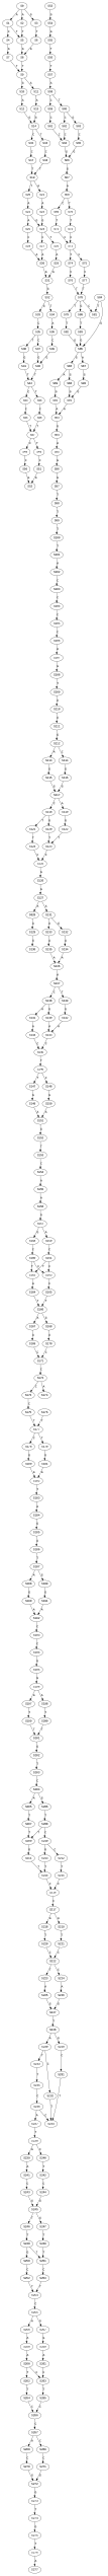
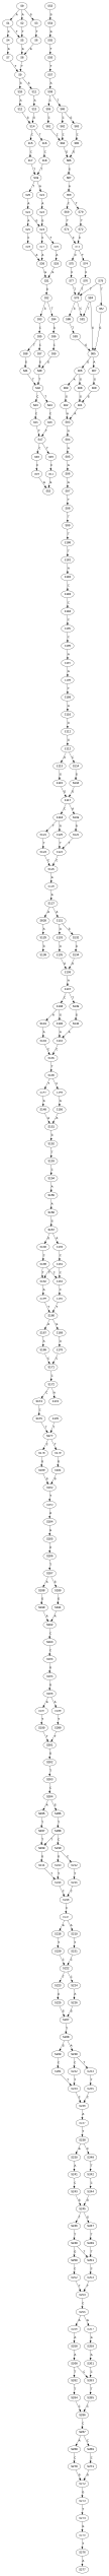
  strict digraph {
    fontname="Liberation Mono"
    node [fontname="Liberation Mono"]
    edge [fontname="Liberation Mono"]
    S0
    S1
    S2
    S3
    S4
    S5
    S6
    S7
    S8
    S9
    S10
    S11
    S12
    S13
    S14
    S15
    S16
    S17
    S18
    S19
    S20
    S21
    S22
    S23
    S24
    S25
    S26
    S27
    S28
    S29
    S30
    S31
    S32
    S33
    S34
    S35
    S36
    S37
    S38
    S39
    S40
    S41
    S42
    S43
    S44
    S45
    S46
    S47
    S48
    S49
    S50
    S51
    S52
    S53
    S54
    S55
    S56
    S57
    S58
    S59
    S60
    S61
    S62
    S63
    S64
    S65
    S66
    S67
    S68
    S69
    S70
    S71
    S72
    S73
    S74
    S75
    S76
    S77
    S78
    S79
    S80
    S81
    S82
    S83
    S85
    S84
    S86
    S87
    S88
    S89
    S90
    S91
    S92
    S93
    S94
    S95
    S96
    S97
    S98
    S99
    S100
    S101
    S102
    S103
    S104
    S105
    S106
    S107
    S108
    S109
    S110
    S111
    S112
    S113
    S114
    S115
    S116
    S117
    S118
    S119
    S120
    S121
    S122
    S123
    S124
    S125
    S126
    S127
    n129 [label=S828]
    S131
    S129
    S130
    S132
    S133
    S134
    S135
    S136
    S137
    S138
    S139
    S140
    S141
    S142
    S143
    S144
    S145
    S146
    S147
    S148
    S149
    S150
    S151
    S152
    S153
    S154
    S155
    S156
    S157
    S158
    S159
    S160
    S161
    S162
    S163
    S164
    S165
    S166
    S167
    S168
    S169
    S170
    S171
    S172
    S173
    S174
    S175
    S177
    S176
    S178
    S179
    S180
    S181
    S182
    S183
    S184
    S185
    S186
    S187
    S188
    S189
    S190
    S191
    S192
    S193
    S194
    S195
    S196
    S197
    S198
    S199
    S200
    S201
    S202
    S203
    S204
    S205
    S206
    S207
    S208
    S209
    S210
    S211
    S212
    S213
    S214
    S215
    S216
    S217
    S218
    S219
    S220
    S221
    S222
    S223
    S224
    S225
    S226
    S227
    S228
    S229
    S230
    n232 [label=S281]
    S232
    S233
    S234
    S235
    S236
    S237
    S238
    S239
    S240
    S241
    S242
    S243
    S244
    S245
    S246
    S247
    S248
    S249
    S250
    S251
    S252
    S253
    S254
    S255
    S256
    S257
    S258
    S259
    S260
    S261
    S262
    S263
    S264
    S265
    S266
    S267
    S268
    S269
    S270
    S271
    S272
    S273
    S274
    S275
    S276
    S277
    S0 -> S1 [label=A]
    S0 -> S2 [label=A]
    S0 -> S3 [label=G]
    S1 -> S4 [label=C]
    S1 -> S5 [label=T]
    S2 -> S5 [label=T]
    S3 -> S6 [label=T]
    S4 -> S7 [label=G]
    S5 -> S8 [label=G]
    S6 -> S8 [label=G]
    S7 -> S9 [label=T]
    S8 -> S9 [label=T]
    S9 -> S10 [label=G]
    S9 -> S11 [label=A]
    S10 -> S12 [label=A]
    S11 -> S13 [label=A]
    S12 -> S14 [label=G]
    S13 -> S14 [label=G]
    S14 -> S15 [label=C]
    S14 -> S16 [label=T]
    S15 -> S17 [label=C]
    S16 -> S18 [label=C]
    S17 -> S19 [label=T]
    S18 -> S19 [label=T]
    S19 -> S20 [label=T]
    S19 -> S21 [label=A]
    S20 -> S22 [label=A]
    S21 -> S23 [label=A]
    S22 -> S24 [label=G]
    S22 -> S25 [label=A]
    S23 -> S24 [label=G]
    S24 -> S26 [label=T]
    S24 -> S27 [label=C]
    S25 -> S28 [label=C]
    S26 -> S29 [label=A]
    S27 -> S30 [label=A]
    S28 -> S30 [label=A]
    S29 -> S31 [label=G]
    S30 -> S31 [label=G]
    S31 -> S32 [label=G]
    S32 -> S33 [label=G]
    S32 -> S34 [label=T]
    S33 -> S35 [label=C]
    S34 -> S36 [label=A]
    S35 -> S37 [label=C]
    S35 -> S38 [label=T]
    S36 -> S39 [label=C]
    S37 -> S40 [label=G]
    S38 -> S41 [label=G]
    S39 -> S40 [label=G]
    S40 -> S42 [label=T]
    S41 -> S42 [label=T]
    S42 -> S43 [label=C]
    S42 -> S44 [label=T]
    S43 -> S45 [label=C]
    S44 -> S46 [label=C]
    S45 -> S47 [label=T]
    S46 -> S47 [label=T]
    S47 -> S48 [label=C]
    S47 -> S49 [label=T]
    S48 -> S50 [label=C]
    S49 -> S51 [label=C]
    S50 -> S52 [label=G]
    S51 -> S52 [label=G]
    S53 -> S54 [label=G]
    S54 -> S55 [label=G]
    S55 -> S56 [label=T]
    S56 -> S57 [label=T]
    S57 -> S58 [label=A]
    S58 -> S59 [label=C]
    S58 -> S60 [label=T]
    S59 -> S61 [label=C]
    S60 -> S62 [label=C]
    S60 -> S63 [label=G]
    S61 -> S64 [label=C]
    S62 -> S64 [label=C]
    S63 -> S65 [label=C]
    S64 -> S66 [label=G]
    S65 -> S66 [label=G]
    S66 -> S67 [label=G]
    S67 -> S68 [label=A]
    S68 -> S69 [label=C]
    S68 -> S70 [label=T]
    S69 -> S71 [label=T]
    S70 -> S72 [label=T]
    S71 -> S73 [label=C]
    S72 -> S73 [label=C]
    S73 -> S74 [label=T]
    S73 -> S75 [label=C]
    S74 -> S76 [label=C]
    S75 -> S77 [label=C]
    S76 -> S78 [label=T]
    S77 -> S78 [label=T]
-   S78 -> S79 [label=T]
+   S79 -> S78 [label=T]
    S78 -> S80 [label=G]
    S78 -> S81 [label=C]
    S79 -> S82 [label=T]
    S80 -> S83 [label=T]
    S82 -> S85 [label=G]
    S83 -> S85 [label=G]
    S85 -> S86 [label=G]
    S85 -> S87 [label=A]
    S84 -> S81 [label=T]
    S84 -> S85 [label=G]
    S86 -> S88 [label=G]
    S86 -> S89 [label=A]
    S87 -> S90 [label=G]
    S88 -> S91 [label=G]
    S89 -> S92 [label=G]
    S90 -> S91 [label=G]
    S91 -> S93 [label=A]
    S92 -> S93 [label=A]
    S93 -> S94 [label=G]
    S94 -> S95 [label=A]
    S95 -> S96 [label=G]
    S96 -> S97 [label=G]
    S97 -> S98 [label=T]
    S98 -> S99 [label=T]
    S99 -> S100 [label=T]
    S100 -> S101 [label=T]
    S101 -> S102 [label=A]
    S102 -> S103 [label=C]
    S103 -> S104 [label=C]
    S104 -> S105 [label=C]
    S105 -> S106 [label=C]
    S106 -> S107 [label=A]
    S107 -> S108 [label=G]
    S108 -> S109 [label=T]
    S109 -> S110 [label=A]
    S110 -> S111 [label=A]
    S111 -> S112 [label=G]
    S112 -> S113 [label=A]
    S112 -> S114 [label=C]
    S113 -> S115 [label=G]
    S114 -> S116 [label=G]
    S115 -> S117 [label=G]
    S116 -> S117 [label=G]
    S117 -> S118 [label=C]
    S117 -> S119 [label=A]
    S118 -> S120 [label=G]
    S118 -> S121 [label=T]
    S119 -> S122 [label=G]
    S120 -> S123 [label=T]
    S121 -> S124 [label=T]
    S122 -> S123 [label=T]
    S123 -> S125 [label=C]
    S124 -> S125 [label=C]
    S125 -> S126 [label=G]
    S126 -> S127 [label=G]
    S127 -> n129 [label=A]
    S127 -> S131 [label=A]
    n129 -> S129 [label=A]
    S131 -> S132 [label=G]
    S131 -> S133 [label=A]
    S129 -> S130 [label=G]
    S132 -> S134 [label=A]
    S133 -> S135 [label=A]
    S134 -> S136 [label=A]
    S135 -> S136 [label=A]
    S136 -> S137 [label=A]
    S137 -> S138 [label=C]
    S137 -> S139 [label=T]
    S138 -> S140 [label=G]
    S138 -> S141 [label=A]
    S139 -> S142 [label=G]
    S140 -> S143 [label=A]
    S141 -> S144 [label=A]
    S142 -> S143 [label=A]
    S143 -> S145 [label=C]
    S144 -> S145 [label=C]
    S145 -> S146 [label=T]
    S146 -> S147 [label=T]
    S146 -> S148 [label=C]
    S147 -> S149 [label=G]
    S148 -> S150 [label=G]
    S149 -> S151 [label=A]
    S150 -> S151 [label=A]
    S151 -> S152 [label=G]
    S152 -> S153 [label=T]
    S153 -> S154 [label=C]
    S154 -> S155 [label=A]
    S155 -> S156 [label=A]
    S156 -> S157 [label=G]
    S157 -> S158 [label=G]
    S157 -> S159 [label=A]
    S158 -> S160 [label=C]
    S159 -> S161 [label=C]
    S160 -> S162 [label=T]
    S160 -> S163 [label=C]
    S161 -> S162 [label=T]
    S161 -> S163 [label=C]
    S162 -> S164 [label=A]
    S163 -> S165 [label=C]
    S164 -> S166 [label=T]
    S165 -> S166 [label=T]
    S166 -> S167 [label=A]
    S166 -> S168 [label=G]
    S167 -> S169 [label=A]
    S168 -> S170 [label=A]
    S169 -> S171 [label=C]
    S170 -> S171 [label=C]
    S171 -> S172 [label=C]
    S172 -> S173 [label=C]
    S172 -> S174 [label=A]
    S173 -> S175 [label=C]
    S175 -> S177 [label=T]
    S177 -> S178 [label=C]
    S177 -> S179 [label=T]
    S176 -> S177 [label=T]
    S178 -> S180 [label=G]
    S179 -> S181 [label=G]
    S180 -> S182 [label=G]
    S181 -> S182 [label=G]
    S182 -> S183 [label=T]
    S183 -> S184 [label=A]
    S184 -> S185 [label=G]
    S185 -> S186 [label=A]
    S186 -> S187 [label=T]
    S187 -> S188 [label=A]
    S187 -> S189 [label=G]
    S188 -> S190 [label=G]
    S189 -> S191 [label=G]
    S190 -> S192 [label=A]
    S191 -> S192 [label=A]
    S192 -> S193 [label=C]
    S193 -> S194 [label=C]
    S194 -> S195 [label=G]
    S195 -> S196 [label=G]
    S196 -> S197 [label=G]
    S196 -> S198 [label=A]
    S197 -> S199 [label=T]
    S198 -> S200 [label=T]
    S199 -> S201 [label=T]
    S200 -> S201 [label=T]
    S201 -> S202 [label=G]
    S202 -> S203 [label=T]
    S203 -> S204 [label=C]
    S204 -> S205 [label=A]
    S204 -> S206 [label=G]
    S205 -> S207 [label=T]
    S206 -> S208 [label=T]
    S207 -> S209 [label=T]
    S208 -> S209 [label=T]
    S208 -> S210 [label=C]
    S209 -> S211 [label=G]
    S210 -> S212 [label=C]
    S210 -> S213 [label=G]
    S211 -> S214 [label=T]
    S212 -> S215 [label=T]
    S213 -> S214 [label=T]
    S214 -> S216 [label=C]
    S215 -> S216 [label=C]
    S216 -> S217 [label=C]
    S217 -> S218 [label=G]
    S217 -> S219 [label=A]
    S218 -> S220 [label=T]
    S219 -> S221 [label=T]
    S220 -> S222 [label=C]
    S221 -> S222 [label=C]
    S222 -> S223 [label=T]
    S222 -> S224 [label=C]
    S223 -> S225 [label=A]
    S224 -> S226 [label=A]
    S225 -> S227 [label=G]
    S226 -> S227 [label=G]
    S227 -> S228 [label=T]
    S228 -> S229 [label=G]
    S228 -> S230 [label=A]
    S229 -> n232 [label=C]
    S230 -> S232 [label=C]
    S230 -> S233 [label=T]
    n232 -> S234 [label=T]
    S232 -> S234 [label=T]
    S233 -> S235 [label=T]
-   S236 -> S234 [label=C]
+   S234 -> S236 [label=C]
    S235 -> S236 [label=C]
    S236 -> S237 [label=A]
    S237 -> S238 [label=T]
    S238 -> S239 [label=G]
    S238 -> S240 [label=C]
    S239 -> S241 [label=A]
    S240 -> S242 [label=T]
    S241 -> S243 [label=C]
    S242 -> S244 [label=C]
    S243 -> S245 [label=G]
    S244 -> S245 [label=G]
    S245 -> S246 [label=T]
    S245 -> S247 [label=G]
    S246 -> S248 [label=T]
    S247 -> S249 [label=T]
    S248 -> S250 [label=G]
    S248 -> S251 [label=T]
    S249 -> S251 [label=T]
    S250 -> S252 [label=C]
    S251 -> S253 [label=C]
    S252 -> S254 [label=T]
    S253 -> S254 [label=T]
    S254 -> S255 [label=C]
    S255 -> S256 [label=A]
    S255 -> S257 [label=G]
    S256 -> S258 [label=A]
    S257 -> S259 [label=G]
    S258 -> S260 [label=A]
    S259 -> S261 [label=A]
    S260 -> S262 [label=T]
    S260 -> S263 [label=C]
    S261 -> S263 [label=C]
    S262 -> S264 [label=T]
    S263 -> S265 [label=T]
    S264 -> S266 [label=C]
    S265 -> S266 [label=C]
    S266 -> S267 [label=C]
    S267 -> S268 [label=A]
    S267 -> S269 [label=C]
    S268 -> S270 [label=C]
    S269 -> S271 [label=C]
    S270 -> S272 [label=G]
    S271 -> S272 [label=G]
    S272 -> S273 [label=G]
    S273 -> S274 [label=T]
    S274 -> S275 [label=G]
    S275 -> S276 [label=T]
    S276 -> S277 [label=A]
  }
